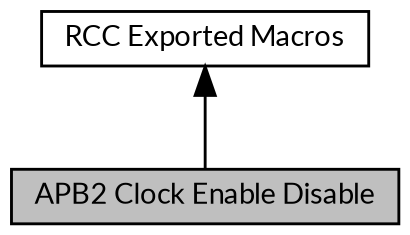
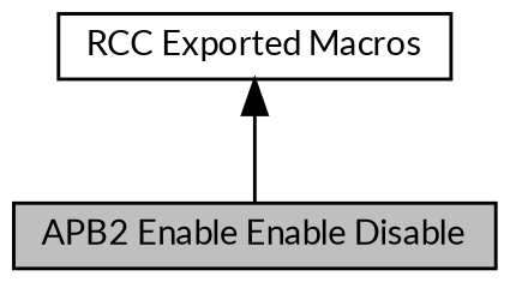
  digraph {
    rankdir=TB
    fontname=Lato
    node [color=black fontname=Lato fontsize=10 shape=box style=filled]
    n1 [fillcolor=white height=0.2 label="RCC Exported Macros" width=0.4]
-   n2 [fillcolor=grey75 fontcolor=black height=0.2 label="APB2 Clock Enable Disable" width=0.4]
+   n2 [fillcolor=grey75 fontcolor=black height=0.2 label="APB2 Enable Enable Disable" width=0.4]
    n1 -> n2 [dir=back fontname=Lato fontsize=10 labelfontname=Helvetica labelfontsize=10 shape=plaintext style=solid]
  }
